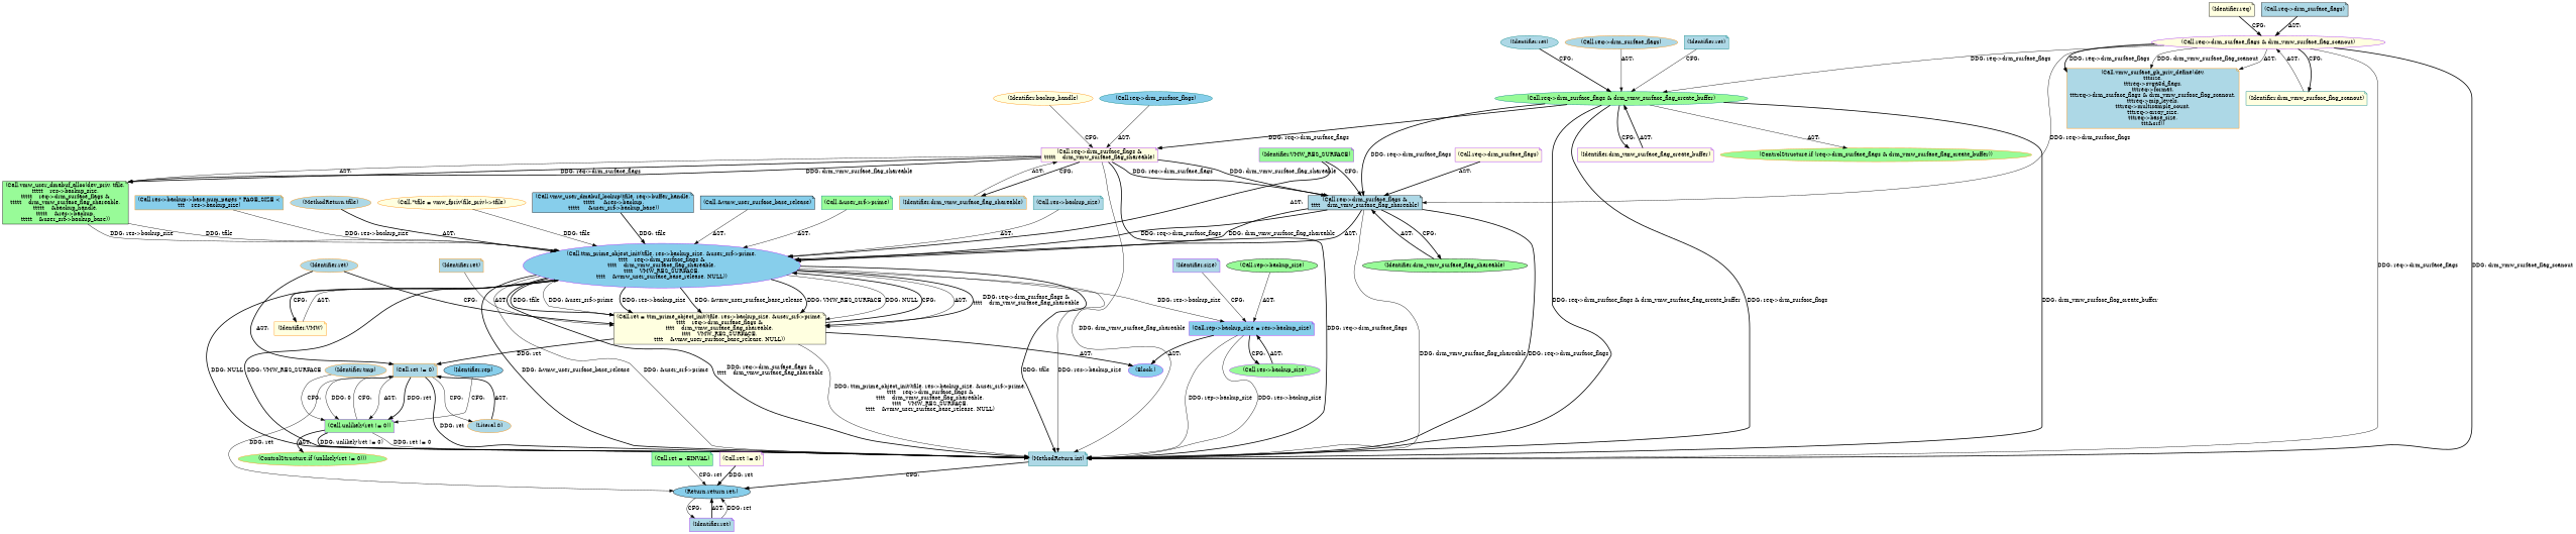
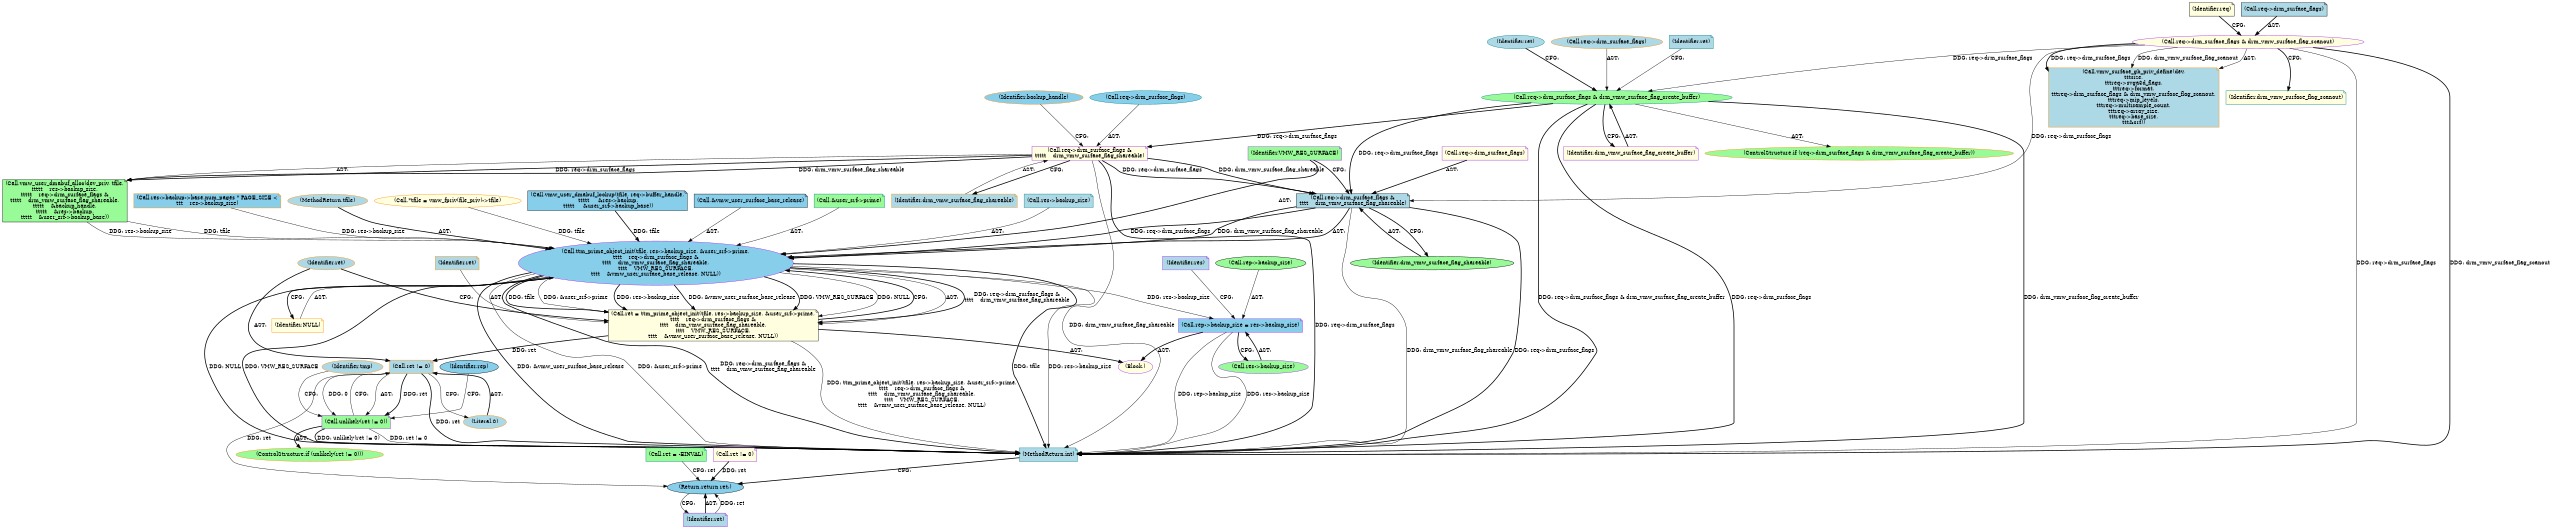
  digraph {
    node [color=darkorange fillcolor=lightblue shape=note style=filled]
    edge [style=bold]
    n1 [color=black label="(Call,req->drm_surface_flags &\n\t\t\t\t    drm_vmw_surface_flag_shareable)"]
    n2 [color=purple fillcolor=skyblue label="(Call,ttm_prime_object_init(tfile, res->backup_size, &user_srf->prime,\n\t\t\t\t    req->drm_surface_flags &\n\t\t\t\t    drm_vmw_surface_flag_shareable,\n\t\t\t\t    VMW_RES_SURFACE,\n\t\t\t\t    &vmw_user_surface_base_release, NULL))" shape=ellipse]
    n3 [color=teal label="(MethodReturn,int)"]
    n4 [color=black fillcolor=palegreen label="(Identifier,drm_vmw_surface_flag_shareable)" shape=ellipse]
    n5 [color=black fillcolor=lightyellow label="(Call,ret = ttm_prime_object_init(tfile, res->backup_size, &user_srf->prime,\n\t\t\t\t    req->drm_surface_flags &\n\t\t\t\t    drm_vmw_surface_flag_shareable,\n\t\t\t\t    VMW_RES_SURFACE,\n\t\t\t\t    &vmw_user_surface_base_release, NULL))"]
    n6 [color=purple fillcolor=skyblue label="(Call,rep->backup_size = res->backup_size)"]
-   n7 [fillcolor=lightyellow label="(Identifier,VMW)"]
+   n7 [fillcolor=lightyellow label="(Identifier,NULL)"]
    n8 [color=black fillcolor=skyblue label="(Return,return ret;)" shape=ellipse]
    n9 [color=teal fillcolor=palegreen label="(Call,req->drm_surface_flags & drm_vmw_surface_flag_create_buffer)" shape=ellipse]
    n10 [color=purple fillcolor=lightyellow label="(Call,req->drm_surface_flags &\n\t\t\t\t\t    drm_vmw_surface_flag_shareable)"]
    n11 [color=purple fillcolor=lightyellow label="(Identifier,drm_vmw_surface_flag_create_buffer)"]
    n12 [fillcolor=palegreen label="(ControlStructure,if (req->drm_surface_flags & drm_vmw_surface_flag_create_buffer))" shape=ellipse]
    n13 [label="(Identifier,drm_vmw_surface_flag_shareable)"]
    n14 [color=black fillcolor=palegreen label="(Call,vmw_user_dmabuf_alloc(dev_priv, tfile,\n\t\t\t\t\t    res->backup_size,\n\t\t\t\t\t    req->drm_surface_flags &\n\t\t\t\t\t    drm_vmw_surface_flag_shareable,\n\t\t\t\t\t    &backup_handle,\n\t\t\t\t\t    &res->backup,\n\t\t\t\t\t    &user_srf->backup_base))"]
    n15 [color=purple fillcolor=lightyellow label="(Call,req->drm_surface_flags & drm_vmw_surface_flag_scanout)" shape=ellipse]
    n16 [color=teal fillcolor=lightyellow label="(Identifier,drm_vmw_surface_flag_scanout)"]
    n17 [label="(Call,vmw_surface_gb_priv_define(dev,\n\t\t\tsize,\n\t\t\treq->svga3d_flags,\n\t\t\treq->format,\n\t\t\treq->drm_surface_flags & drm_vmw_surface_flag_scanout,\n\t\t\treq->mip_levels,\n\t\t\treq->multisample_count,\n\t\t\treq->array_size,\n\t\t\treq->base_size,\n\t\t\t&srf))"]
    n18 [label="(Call,ret != 0)"]
-   n19 [color=purple fillcolor=skyblue label="(Block,)" shape=ellipse]
+   n19 [color=purple fillcolor=lightyellow label="(Block,)" shape=ellipse]
    n20 [color=purple fillcolor=palegreen label="(Call,res->backup_size)" shape=ellipse]
    n21 [color=purple fillcolor=palegreen label="(Call,unlikely(ret != 0))"]
    n22 [label="(Literal,0)" shape=ellipse]
    n23 [fillcolor=palegreen label="(ControlStructure,if (unlikely(ret != 0)))" shape=ellipse]
    n24 [color=purple label="(Identifier,ret)"]
    n25 [fillcolor=skyblue label="(Call,res->backup->base.num_pages * PAGE_SIZE <\n\t\t\t    res->backup_size)"]
    n26 [label="(Identifier,ret)" shape=ellipse]
    n27 [color=teal label="(Identifier,ret)" shape=ellipse]
    n28 [color=purple fillcolor=lightyellow label="(Call,req->drm_surface_flags)"]
    n29 [label="(MethodReturn,tfile)" shape=ellipse]
    n30 [label="(Call,req->drm_surface_flags)" shape=ellipse]
-   n31 [color=purple label="(Identifier,size)"]
+   n31 [color=purple label="(Identifier,res)"]
    n32 [color=black fillcolor=lightyellow label="(Identifier,req)"]
    n33 [color=teal label="(Identifier,ret)"]
    n34 [color=black label="(Call,req->drm_surface_flags)"]
    n35 [color=black fillcolor=skyblue label="(Identifier,rep)" shape=ellipse]
    n36 [color=black fillcolor=palegreen label="(Call,rep->backup_size)" shape=ellipse]
    n37 [color=teal fillcolor=palegreen label="(Call,ret = -EINVAL)"]
    n38 [color=purple fillcolor=palegreen label="(Identifier,VMW_RES_SURFACE)"]
    n39 [label="(Identifier,tmp)" shape=ellipse]
    n40 [fillcolor=lightyellow label="(Call,*tfile = vmw_fpriv(file_priv)->tfile)" shape=ellipse]
-   n41 [fillcolor=lightyellow label="(Identifier,backup_handle)" shape=ellipse]
+   n41 [fillcolor=skyblue label="(Identifier,backup_handle)" shape=ellipse]
    n42 [color=black fillcolor=skyblue label="(Call,vmw_user_dmabuf_lookup(tfile, req->buffer_handle,\n \t\t\t\t\t     &res->backup,\n \t\t\t\t\t     &user_srf->backup_base))"]
    n43 [color=black fillcolor=skyblue label="(Call,&vmw_user_surface_base_release)"]
    n44 [label="(Identifier,ret)"]
    n45 [color=purple fillcolor=lightyellow label="(Call,ret != 0)"]
    n46 [color=teal fillcolor=palegreen label="(Call,&user_srf->prime)"]
    n47 [color=teal fillcolor=skyblue label="(Call,req->drm_surface_flags)" shape=ellipse]
    n48 [color=teal label="(Call,res->backup_size)"]
    n1 -> n2 [label="AST: "]
    n1 -> n2 [label="DDG: req->drm_surface_flags"]
    n1 -> n2 [label="DDG: drm_vmw_surface_flag_shareable"]
    n1 -> n3 [label="DDG: drm_vmw_surface_flag_shareable" style=solid]
    n1 -> n3 [label="DDG: req->drm_surface_flags"]
    n1 -> n4 [label="CFG: "]
    n2 -> n3 [label="DDG: VMW_RES_SURFACE"]
    n2 -> n3 [label="DDG: &vmw_user_surface_base_release"]
    n2 -> n3 [label="DDG: res->backup_size" style=solid]
    n2 -> n3 [label="DDG: NULL"]
    n2 -> n3 [label="DDG: &user_srf->prime" style=solid]
    n2 -> n3 [label="DDG: req->drm_surface_flags &\n\t\t\t\t    drm_vmw_surface_flag_shareable"]
    n2 -> n3 [label="DDG: tfile"]
    n2 -> n5 [label="AST: " style=solid]
    n2 -> n5 [label="DDG: req->drm_surface_flags &\n\t\t\t\t    drm_vmw_surface_flag_shareable"]
    n2 -> n5 [label="DDG: tfile"]
    n2 -> n5 [label="DDG: &user_srf->prime" style=solid]
    n2 -> n5 [label="DDG: res->backup_size"]
    n2 -> n5 [label="DDG: &vmw_user_surface_base_release"]
    n2 -> n5 [label="DDG: VMW_RES_SURFACE"]
    n2 -> n5 [label="DDG: NULL" style=solid]
    n2 -> n6 [label="DDG: res->backup_size" style=solid]
    n2 -> n7 [label="CFG: "]
    n3 -> n8 [label="CFG: "]
    n4 -> n1 [label="AST: "]
    n5 -> n2 [label="CFG: "]
    n5 -> n3 [label="DDG: ttm_prime_object_init(tfile, res->backup_size, &user_srf->prime,\n\t\t\t\t    req->drm_surface_flags &\n\t\t\t\t    drm_vmw_surface_flag_shareable,\n\t\t\t\t    VMW_RES_SURFACE,\n\t\t\t\t    &vmw_user_surface_base_release, NULL)" style=solid]
    n5 -> n18 [label="DDG: ret"]
    n5 -> n19 [label="AST: "]
    n6 -> n3 [label="DDG: rep->backup_size" style=solid]
    n6 -> n3 [label="DDG: res->backup_size" style=solid]
    n6 -> n19 [label="AST: "]
    n6 -> n20 [label="CFG: "]
    n7 -> n2 [label="AST: " style=solid]
    n8 -> n24 [label="CFG: " style=solid]
    n9 -> n1 [label="DDG: req->drm_surface_flags"]
    n9 -> n3 [label="DDG: req->drm_surface_flags & drm_vmw_surface_flag_create_buffer"]
    n9 -> n3 [label="DDG: req->drm_surface_flags"]
    n9 -> n3 [label="DDG: drm_vmw_surface_flag_create_buffer"]
    n9 -> n10 [label="DDG: req->drm_surface_flags"]
    n9 -> n11 [label="CFG: "]
    n9 -> n12 [label="AST: " style=solid]
    n10 -> n1 [label="DDG: req->drm_surface_flags"]
    n10 -> n1 [label="DDG: drm_vmw_surface_flag_shareable"]
    n10 -> n3 [label="DDG: req->drm_surface_flags"]
    n10 -> n3 [label="DDG: drm_vmw_surface_flag_shareable" style=solid]
    n10 -> n13 [label="CFG: "]
    n10 -> n14 [label="AST: " style=solid]
    n10 -> n14 [label="DDG: req->drm_surface_flags"]
    n10 -> n14 [label="DDG: drm_vmw_surface_flag_shareable"]
    n11 -> n9 [label="AST: "]
    n13 -> n10 [label="AST: " style=solid]
    n14 -> n2 [label="DDG: tfile" style=solid]
    n14 -> n2 [label="DDG: res->backup_size" style=solid]
    n15 -> n1 [label="DDG: req->drm_surface_flags" style=solid]
    n15 -> n3 [label="DDG: drm_vmw_surface_flag_scanout"]
    n15 -> n3 [label="DDG: req->drm_surface_flags" style=solid]
    n15 -> n9 [label="DDG: req->drm_surface_flags" style=solid]
    n15 -> n16 [label="CFG: "]
    n15 -> n17 [label="AST: " style=solid]
    n15 -> n17 [label="DDG: req->drm_surface_flags"]
    n15 -> n17 [label="DDG: drm_vmw_surface_flag_scanout" style=solid]
-   n16 -> n15 [label="AST: " style=solid]
    n18 -> n3 [label="DDG: ret"]
    n18 -> n8 [label="DDG: ret" style=solid]
    n18 -> n21 [label="AST: " style=solid]
    n18 -> n21 [label="DDG: ret"]
    n18 -> n21 [label="DDG: 0" style=solid]
    n18 -> n22 [label="CFG: " style=solid]
    n20 -> n6 [label="AST: "]
    n21 -> n3 [label="DDG: ret != 0" style=solid]
    n21 -> n3 [label="DDG: unlikely(ret != 0)"]
    n21 -> n18 [label="CFG: " style=solid]
    n21 -> n23 [label="AST: "]
    n22 -> n18 [label="AST: "]
    n24 -> n8 [label="AST: "]
    n24 -> n8 [label="DDG: ret" style=solid]
    n25 -> n2 [label="DDG: res->backup_size" style=solid]
    n26 -> n5 [label="CFG: "]
    n26 -> n18 [label="AST: "]
    n27 -> n9 [label="CFG: "]
    n28 -> n1 [label="AST: "]
    n29 -> n2 [label="AST: "]
    n30 -> n9 [label="AST: " style=solid]
    n31 -> n6 [label="CFG: " style=solid]
    n32 -> n15 [label="CFG: "]
    n33 -> n9 [label="CFG: " style=solid]
    n34 -> n15 [label="AST: "]
    n35 -> n21 [label="CFG: " style=solid]
    n36 -> n6 [label="AST: " style=solid]
    n37 -> n8 [label="CFG: ret" style=solid]
    n38 -> n1 [label="CFG: "]
    n38 -> n2 [label="AST: "]
    n39 -> n21 [label="CFG: " style=solid]
    n40 -> n2 [label="DDG: tfile" style=solid]
    n41 -> n10 [label="CFG: " style=solid]
    n42 -> n2 [label="DDG: tfile"]
    n43 -> n2 [label="AST: " style=solid]
    n44 -> n5 [label="AST: " style=solid]
    n45 -> n8 [label="DDG: ret"]
    n46 -> n2 [label="AST: " style=solid]
    n47 -> n10 [label="AST: " style=solid]
    n48 -> n2 [label="AST: " style=solid]
  }
